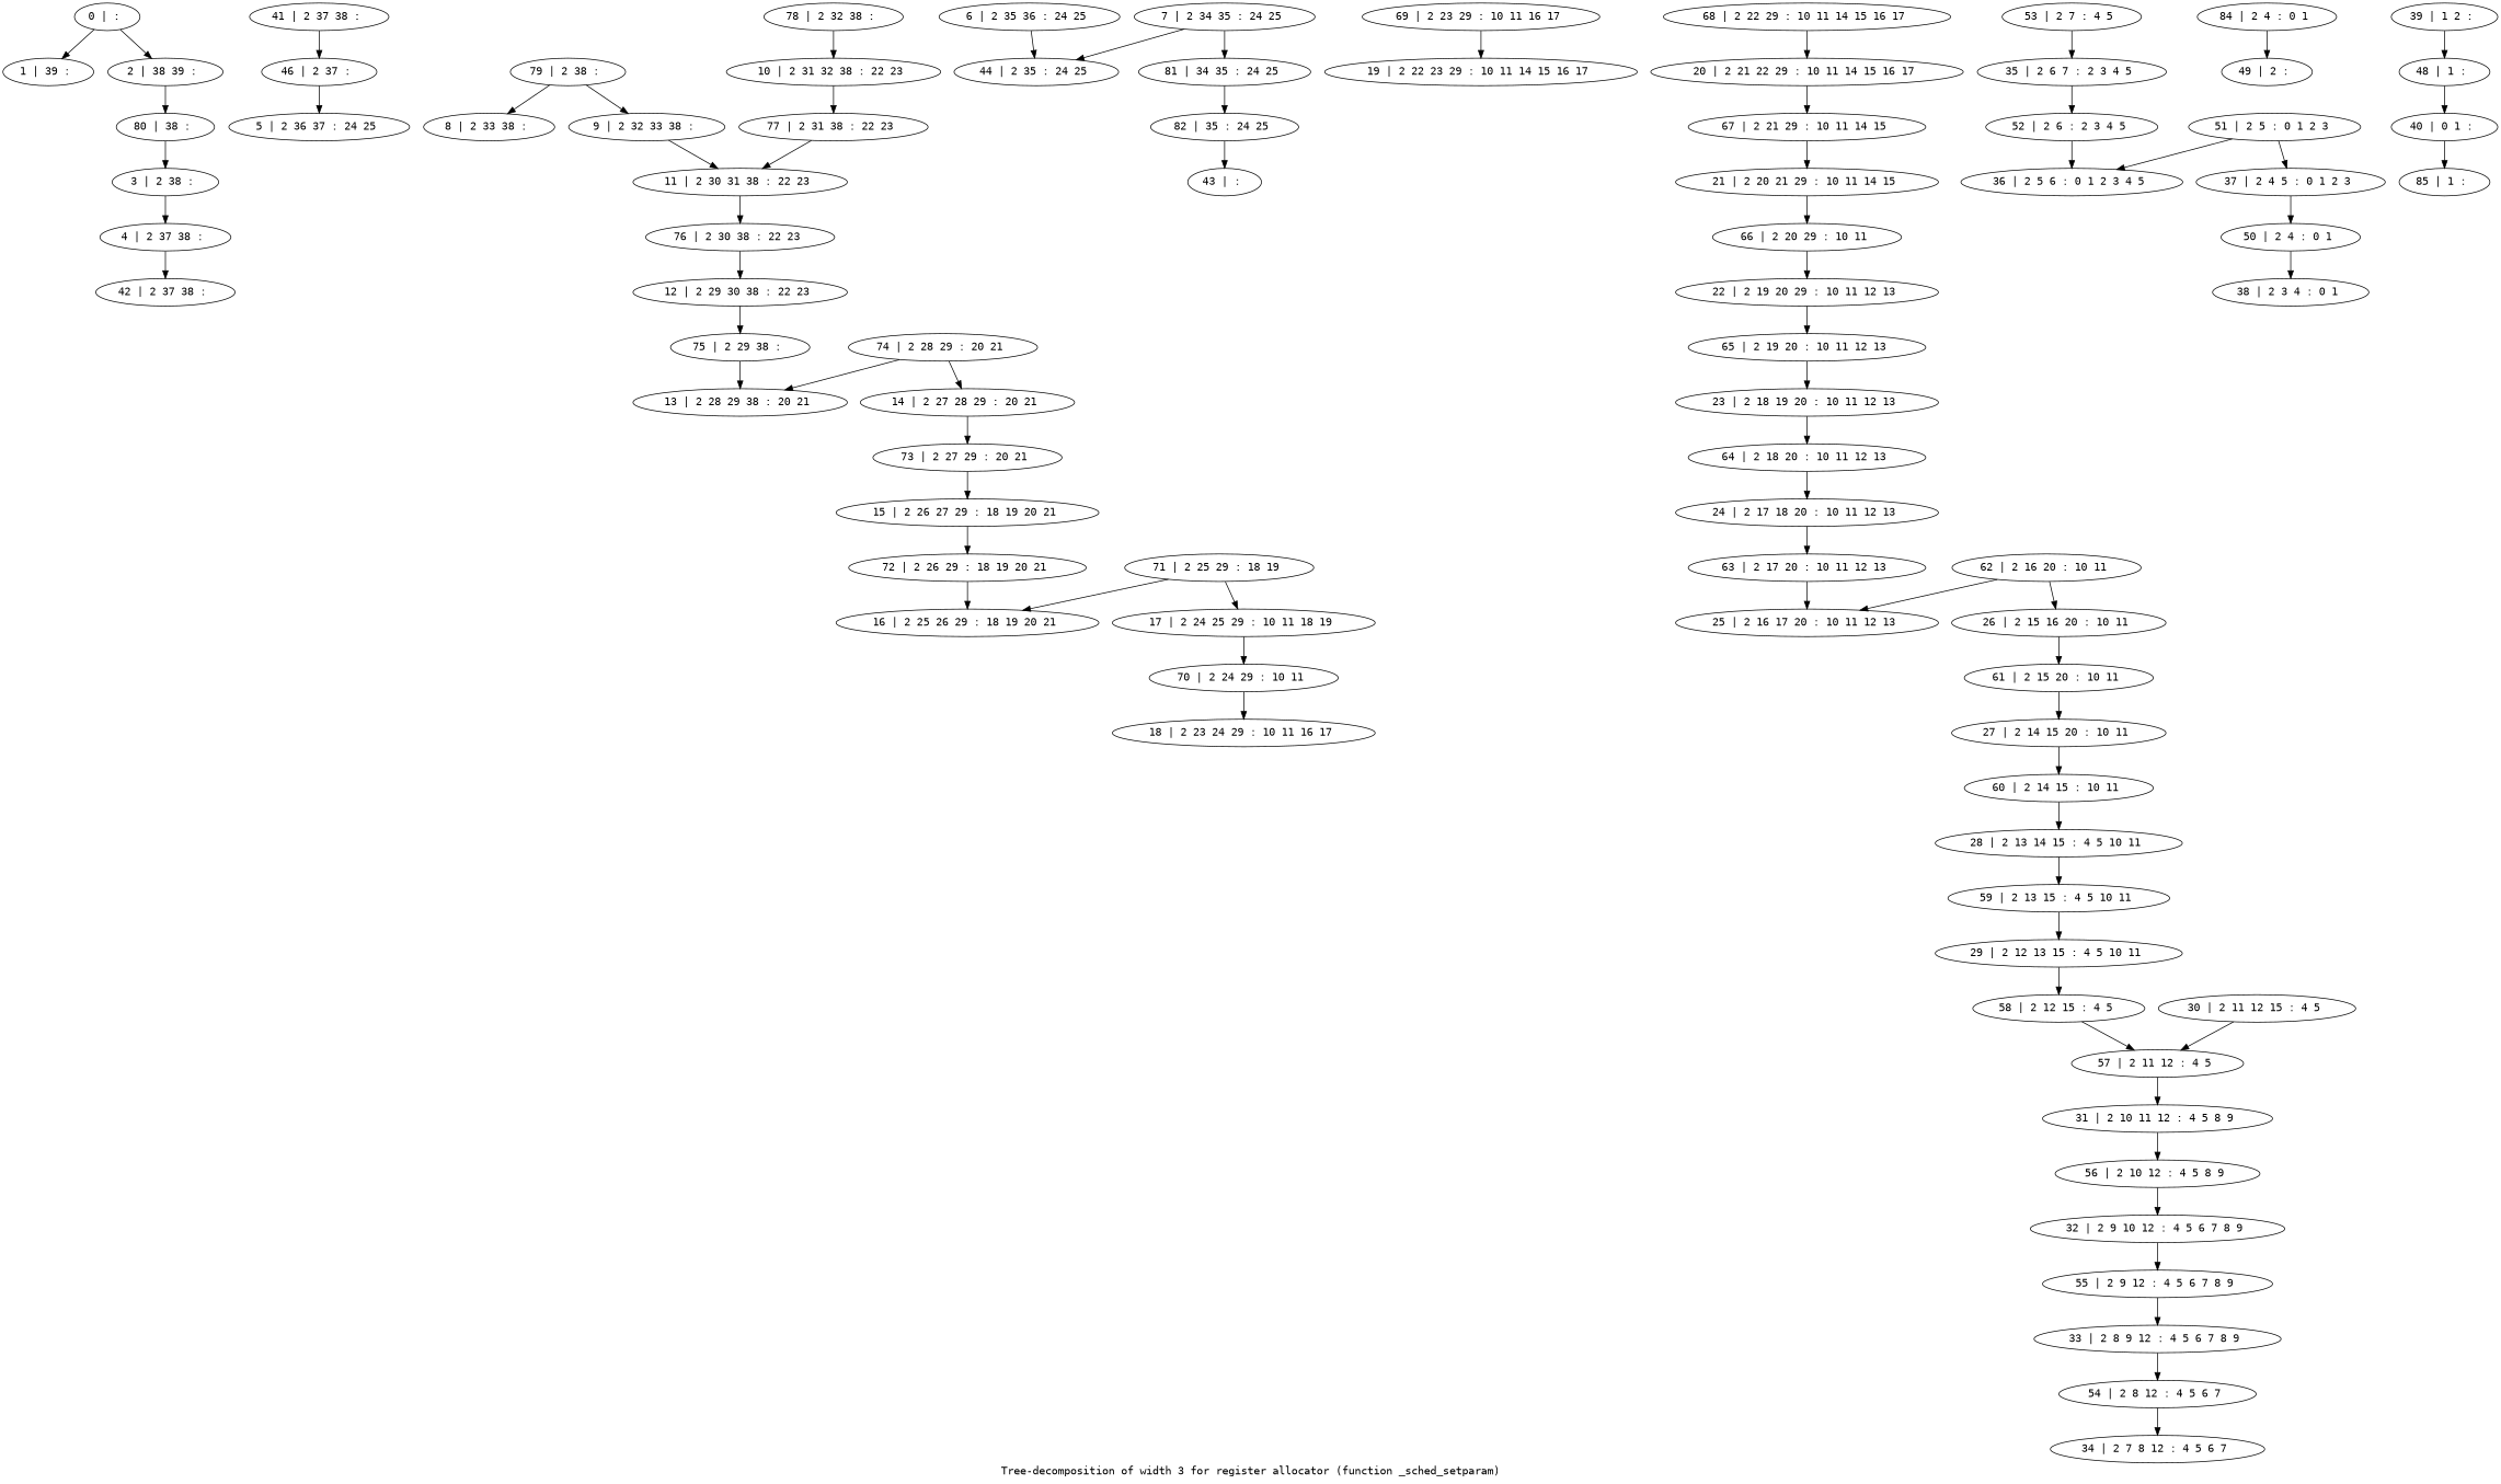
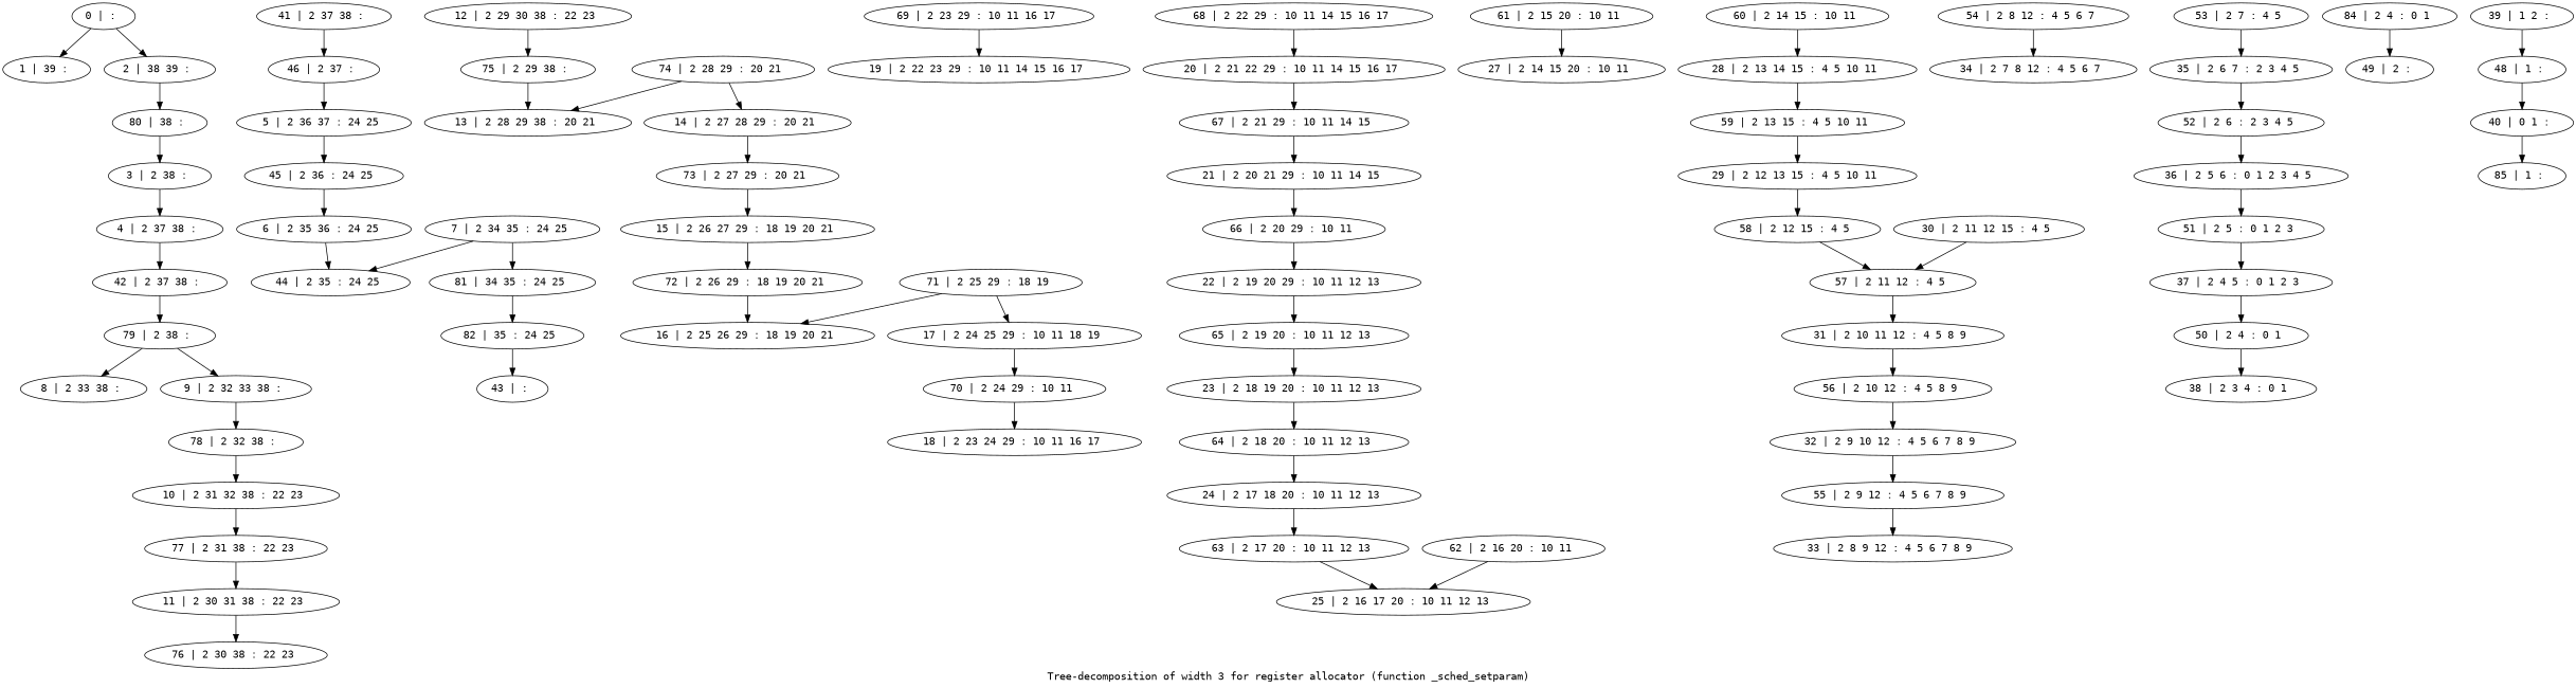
  digraph {
    fontname="DejaVu Sans Mono"
    label="Tree-decomposition of width 3 for register allocator (function _sched_setparam)"
    node [fontname="DejaVu Sans Mono"]
    edge [fontname="DejaVu Sans Mono"]
    n1 [label="0 | : "]
    n2 [label="1 | 39 : "]
    n3 [label="2 | 38 39 : "]
    n4 [label="80 | 38 : "]
    n5 [label="3 | 2 38 : "]
    n6 [label="4 | 2 37 38 : "]
    n7 [label="42 | 2 37 38 : "]
    n8 [label="41 | 2 37 38 : "]
    n9 [label="46 | 2 37 : "]
    n10 [label="79 | 2 38 : "]
    n11 [label="5 | 2 36 37 : 24 25 "]
+   n12 [label="45 | 2 36 : 24 25 "]
    n13 [label="6 | 2 35 36 : 24 25 "]
    n14 [label="44 | 2 35 : 24 25 "]
    n15 [label="7 | 2 34 35 : 24 25 "]
    n16 [label="81 | 34 35 : 24 25 "]
    n17 [label="82 | 35 : 24 25 "]
    n18 [label="8 | 2 33 38 : "]
    n19 [label="9 | 2 32 33 38 : "]
    n20 [label="78 | 2 32 38 : "]
    n21 [label="10 | 2 31 32 38 : 22 23 "]
    n22 [label="77 | 2 31 38 : 22 23 "]
    n23 [label="11 | 2 30 31 38 : 22 23 "]
    n24 [label="76 | 2 30 38 : 22 23 "]
    n25 [label="12 | 2 29 30 38 : 22 23 "]
    n26 [label="75 | 2 29 38 : "]
    n27 [label="13 | 2 28 29 38 : 20 21 "]
    n28 [label="74 | 2 28 29 : 20 21 "]
    n29 [label="14 | 2 27 28 29 : 20 21 "]
    n30 [label="73 | 2 27 29 : 20 21 "]
    n31 [label="15 | 2 26 27 29 : 18 19 20 21 "]
    n32 [label="72 | 2 26 29 : 18 19 20 21 "]
    n33 [label="16 | 2 25 26 29 : 18 19 20 21 "]
    n34 [label="71 | 2 25 29 : 18 19 "]
    n35 [label="17 | 2 24 25 29 : 10 11 18 19 "]
    n36 [label="70 | 2 24 29 : 10 11 "]
    n37 [label="18 | 2 23 24 29 : 10 11 16 17 "]
    n38 [label="69 | 2 23 29 : 10 11 16 17 "]
    n39 [label="19 | 2 22 23 29 : 10 11 14 15 16 17 "]
    n40 [label="68 | 2 22 29 : 10 11 14 15 16 17 "]
    n41 [label="20 | 2 21 22 29 : 10 11 14 15 16 17 "]
    n42 [label="67 | 2 21 29 : 10 11 14 15 "]
    n43 [label="21 | 2 20 21 29 : 10 11 14 15 "]
    n44 [label="66 | 2 20 29 : 10 11 "]
    n45 [label="22 | 2 19 20 29 : 10 11 12 13 "]
    n46 [label="65 | 2 19 20 : 10 11 12 13 "]
    n47 [label="23 | 2 18 19 20 : 10 11 12 13 "]
    n48 [label="64 | 2 18 20 : 10 11 12 13 "]
    n49 [label="24 | 2 17 18 20 : 10 11 12 13 "]
    n50 [label="63 | 2 17 20 : 10 11 12 13 "]
    n51 [label="25 | 2 16 17 20 : 10 11 12 13 "]
    n52 [label="62 | 2 16 20 : 10 11 "]
-   n53 [label="26 | 2 15 16 20 : 10 11 "]
    n54 [label="61 | 2 15 20 : 10 11 "]
    n55 [label="27 | 2 14 15 20 : 10 11 "]
    n56 [label="60 | 2 14 15 : 10 11 "]
    n57 [label="28 | 2 13 14 15 : 4 5 10 11 "]
    n58 [label="59 | 2 13 15 : 4 5 10 11 "]
    n59 [label="29 | 2 12 13 15 : 4 5 10 11 "]
    n60 [label="58 | 2 12 15 : 4 5 "]
    n61 [label="57 | 2 11 12 : 4 5 "]
    n62 [label="30 | 2 11 12 15 : 4 5 "]
    n63 [label="31 | 2 10 11 12 : 4 5 8 9 "]
    n64 [label="56 | 2 10 12 : 4 5 8 9 "]
    n65 [label="32 | 2 9 10 12 : 4 5 6 7 8 9 "]
    n66 [label="55 | 2 9 12 : 4 5 6 7 8 9 "]
    n67 [label="33 | 2 8 9 12 : 4 5 6 7 8 9 "]
    n68 [label="54 | 2 8 12 : 4 5 6 7 "]
    n69 [label="34 | 2 7 8 12 : 4 5 6 7 "]
    n70 [label="35 | 2 6 7 : 2 3 4 5 "]
    n71 [label="52 | 2 6 : 2 3 4 5 "]
    n72 [label="36 | 2 5 6 : 0 1 2 3 4 5 "]
    n73 [label="51 | 2 5 : 0 1 2 3 "]
    n74 [label="37 | 2 4 5 : 0 1 2 3 "]
    n75 [label="50 | 2 4 : 0 1 "]
    n76 [label="38 | 2 3 4 : 0 1 "]
    n77 [label="84 | 2 4 : 0 1 "]
    n78 [label="49 | 2 : "]
    n79 [label="39 | 1 2 : "]
    n80 [label="48 | 1 : "]
    n81 [label="40 | 0 1 : "]
    n82 [label="85 | 1 : "]
    n83 [label="43 | : "]
    n84 [label="53 | 2 7 : 4 5 "]
    n1 -> n2
    n1 -> n3
    n3 -> n4
    n4 -> n5
    n5 -> n6
    n6 -> n7
+   n7 -> n10
    n8 -> n9
    n9 -> n11
    n10 -> n18
    n10 -> n19
+   n11 -> n12
+   n12 -> n13
    n13 -> n14
    n15 -> n14
    n15 -> n16
    n16 -> n17
    n17 -> n83
-   n19 -> n23
+   n19 -> n20
    n20 -> n21
    n21 -> n22
    n22 -> n23
    n23 -> n24
-   n24 -> n25
    n25 -> n26
    n26 -> n27
    n28 -> n27
    n28 -> n29
    n29 -> n30
    n30 -> n31
    n31 -> n32
    n32 -> n33
    n34 -> n33
    n34 -> n35
    n35 -> n36
    n36 -> n37
    n38 -> n39
    n40 -> n41
    n41 -> n42
    n42 -> n43
    n43 -> n44
    n44 -> n45
    n45 -> n46
    n46 -> n47
    n47 -> n48
    n48 -> n49
    n49 -> n50
    n50 -> n51
    n52 -> n51
-   n52 -> n53
-   n53 -> n54
    n54 -> n55
-   n55 -> n56
    n56 -> n57
    n57 -> n58
    n58 -> n59
    n59 -> n60
    n60 -> n61
    n61 -> n63
    n62 -> n61
    n63 -> n64
    n64 -> n65
    n65 -> n66
    n66 -> n67
-   n67 -> n68
    n68 -> n69
    n70 -> n71
    n71 -> n72
-   n73 -> n72
+   n72 -> n73
    n73 -> n74
    n74 -> n75
    n75 -> n76
    n77 -> n78
    n79 -> n80
    n80 -> n81
    n81 -> n82
    n84 -> n70
  }
